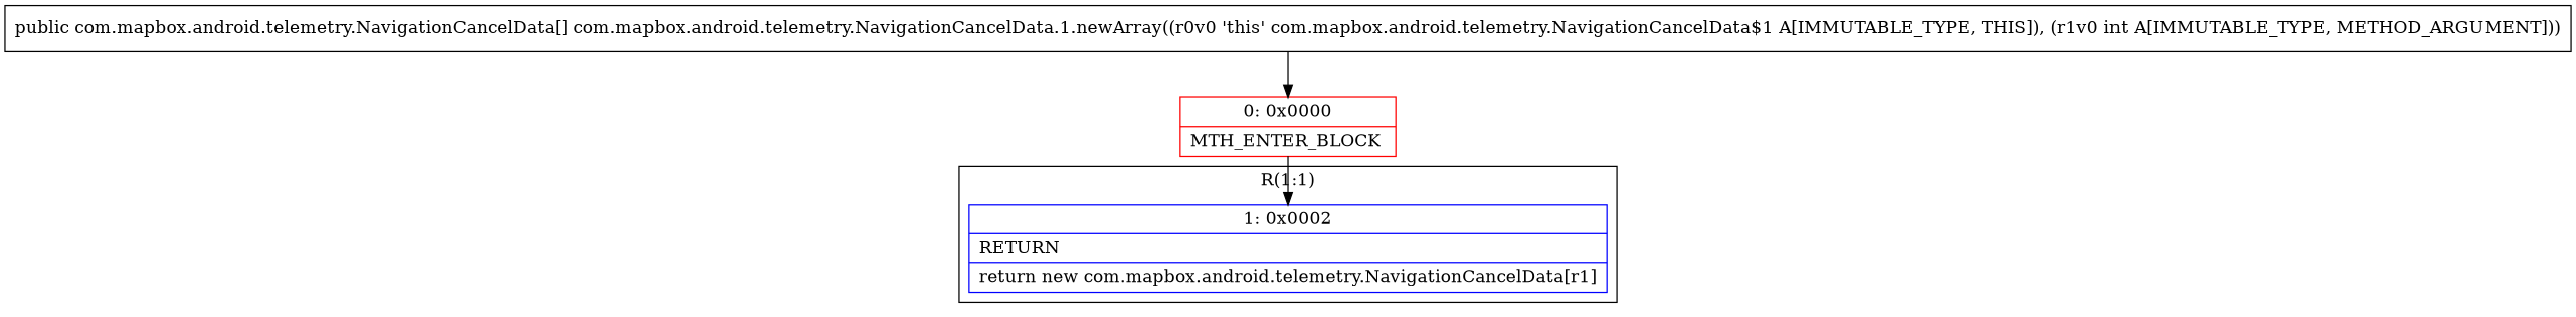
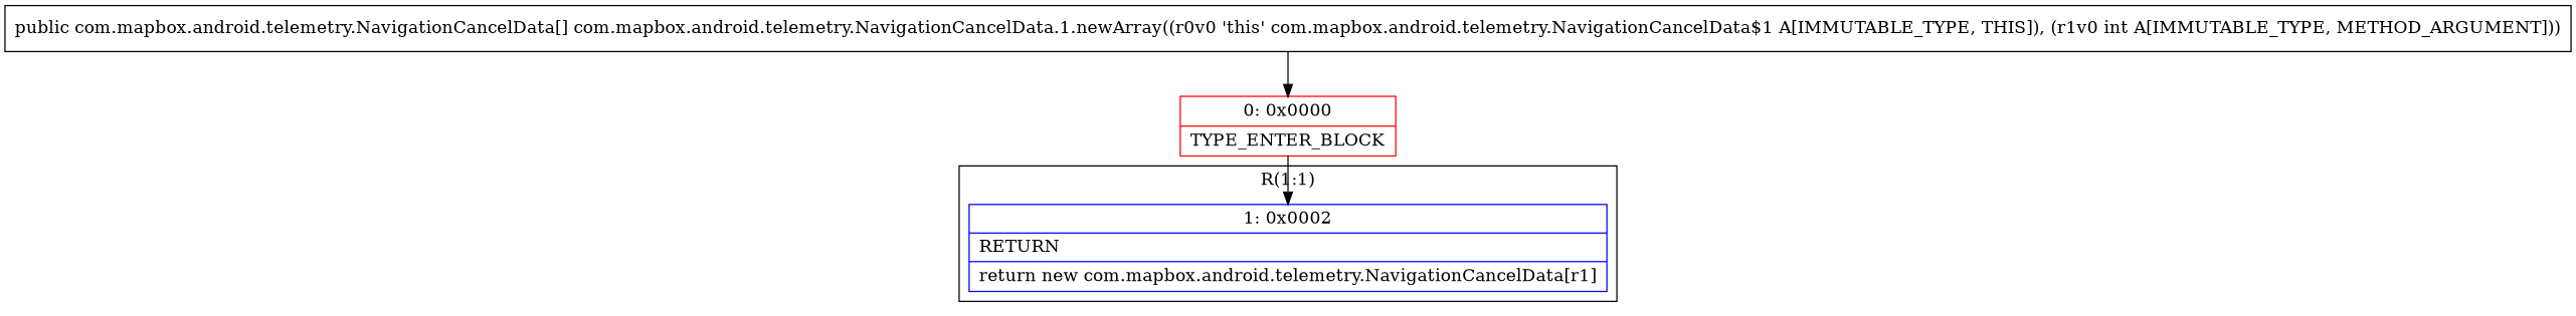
  digraph {
    node [shape=record]
    n1 [color=blue label="{1\:\ 0x0002|RETURN\l|return new com.mapbox.android.telemetry.NavigationCancelData[r1]\l}"]
-   n2 [color=red label="{0\:\ 0x0000|MTH_ENTER_BLOCK\l}"]
+   n2 [color=red label="{0\:\ 0x0000|TYPE_ENTER_BLOCK\l}"]
    n3 [label="{public com.mapbox.android.telemetry.NavigationCancelData[] com.mapbox.android.telemetry.NavigationCancelData.1.newArray((r0v0 'this' com.mapbox.android.telemetry.NavigationCancelData$1 A[IMMUTABLE_TYPE, THIS]), (r1v0 int A[IMMUTABLE_TYPE, METHOD_ARGUMENT])) }"]
    subgraph cluster_1 {
      label="R(1:1)"
      n1
    }
    n2 -> n1
    n3 -> n2
  }
